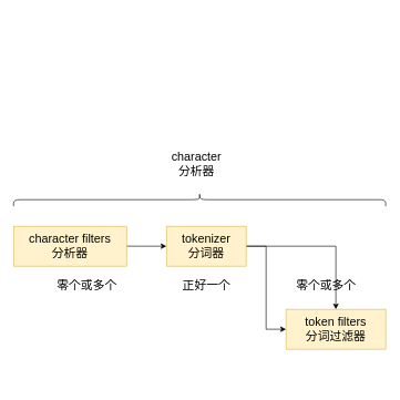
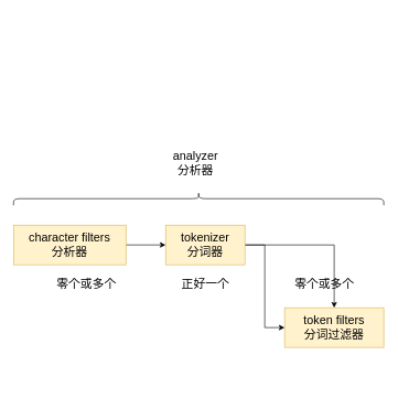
  <mxCell id="0" />
  <mxCell id="1" parent="0" />
  <mxCell id="2" style="edgeStyle=orthogonalEdgeStyle;rounded=0;orthogonalLoop=1;jettySize=auto;html=1;exitX=1;exitY=0.5;exitDx=0;exitDy=0;entryX=0;entryY=0.5;entryDx=0;entryDy=0;" parent="1" source="3" target="6" edge="1"><mxGeometry relative="1" as="geometry" /></mxCell>
  <mxCell id="3" value="&lt;font style=&quot;font-size: 18px;&quot;&gt;character filters&lt;br&gt;分析器&lt;/font&gt;" style="rounded=0;whiteSpace=wrap;html=1;fillColor=#fff2cc;strokeColor=#d6b656;" parent="1" vertex="1"><mxGeometry x="20" y="340" width="170" height="60" as="geometry" /></mxCell>
  <mxCell id="4" style="edgeStyle=orthogonalEdgeStyle;rounded=0;orthogonalLoop=1;jettySize=auto;html=1;exitX=1;exitY=0.5;exitDx=0;exitDy=0;entryX=0;entryY=0.5;entryDx=0;entryDy=0;" parent="1" source="6" target="7" edge="1"><mxGeometry relative="1" as="geometry" /></mxCell>
  <mxCell id="5" value="" style="edgeStyle=orthogonalEdgeStyle;rounded=0;orthogonalLoop=1;jettySize=auto;html=1;" parent="1" source="6" target="7" edge="1"><mxGeometry relative="1" as="geometry" /></mxCell>
  <mxCell id="6" value="&lt;font style=&quot;font-size: 18px;&quot;&gt;tokenizer&lt;br&gt;分词器&lt;/font&gt;" style="rounded=0;whiteSpace=wrap;html=1;fillColor=#fff2cc;strokeColor=#d6b656;" parent="1" vertex="1"><mxGeometry x="250" y="340" width="120" height="60" as="geometry" /></mxCell>
  <mxCell id="7" value="&lt;font style=&quot;font-size: 18px;&quot;&gt;token filters&lt;br&gt;分词过滤器&lt;/font&gt;" style="rounded=0;whiteSpace=wrap;html=1;fillColor=#fff2cc;strokeColor=#d6b656;" parent="1" vertex="1"><mxGeometry x="430" y="465" width="150" height="60" as="geometry" /></mxCell>
  <mxCell id="8" value="零个或多个" style="text;html=1;align=center;verticalAlign=middle;resizable=0;points=[];autosize=1;strokeColor=none;fillColor=none;fontSize=18;" parent="1" vertex="1"><mxGeometry x="75" y="410" width="110" height="40" as="geometry" /></mxCell>
  <mxCell id="9" value="正好一个" style="text;html=1;align=center;verticalAlign=middle;resizable=0;points=[];autosize=1;strokeColor=none;fillColor=none;fontSize=18;" parent="1" vertex="1"><mxGeometry x="260" y="409" width="100" height="40" as="geometry" /></mxCell>
  <mxCell id="10" value="零个或多个" style="text;html=1;align=center;verticalAlign=middle;resizable=0;points=[];autosize=1;strokeColor=none;fillColor=none;fontSize=18;" parent="1" vertex="1"><mxGeometry x="435" y="410" width="110" height="40" as="geometry" /></mxCell>
  <mxCell id="11" value="" style="shape=curlyBracket;whiteSpace=wrap;html=1;rounded=1;labelPosition=left;verticalLabelPosition=middle;align=right;verticalAlign=middle;fontSize=18;rotation=90;" parent="1" vertex="1"><mxGeometry x="290" y="20" width="20" height="560" as="geometry" /></mxCell>
- <mxCell id="12" value="character&lt;br&gt;分析器" style="text;html=1;align=center;verticalAlign=middle;resizable=0;points=[];autosize=1;strokeColor=none;fillColor=none;fontSize=18;" parent="1" vertex="1"><mxGeometry x="250" y="216" width="90" height="60" as="geometry" /></mxCell>
+ <mxCell id="12" value="analyzer&lt;br&gt;分析器" style="text;html=1;align=center;verticalAlign=middle;resizable=0;points=[];autosize=1;strokeColor=none;fillColor=none;fontSize=18;" parent="1" vertex="1"><mxGeometry x="250" y="216" width="90" height="60" as="geometry" /></mxCell>
